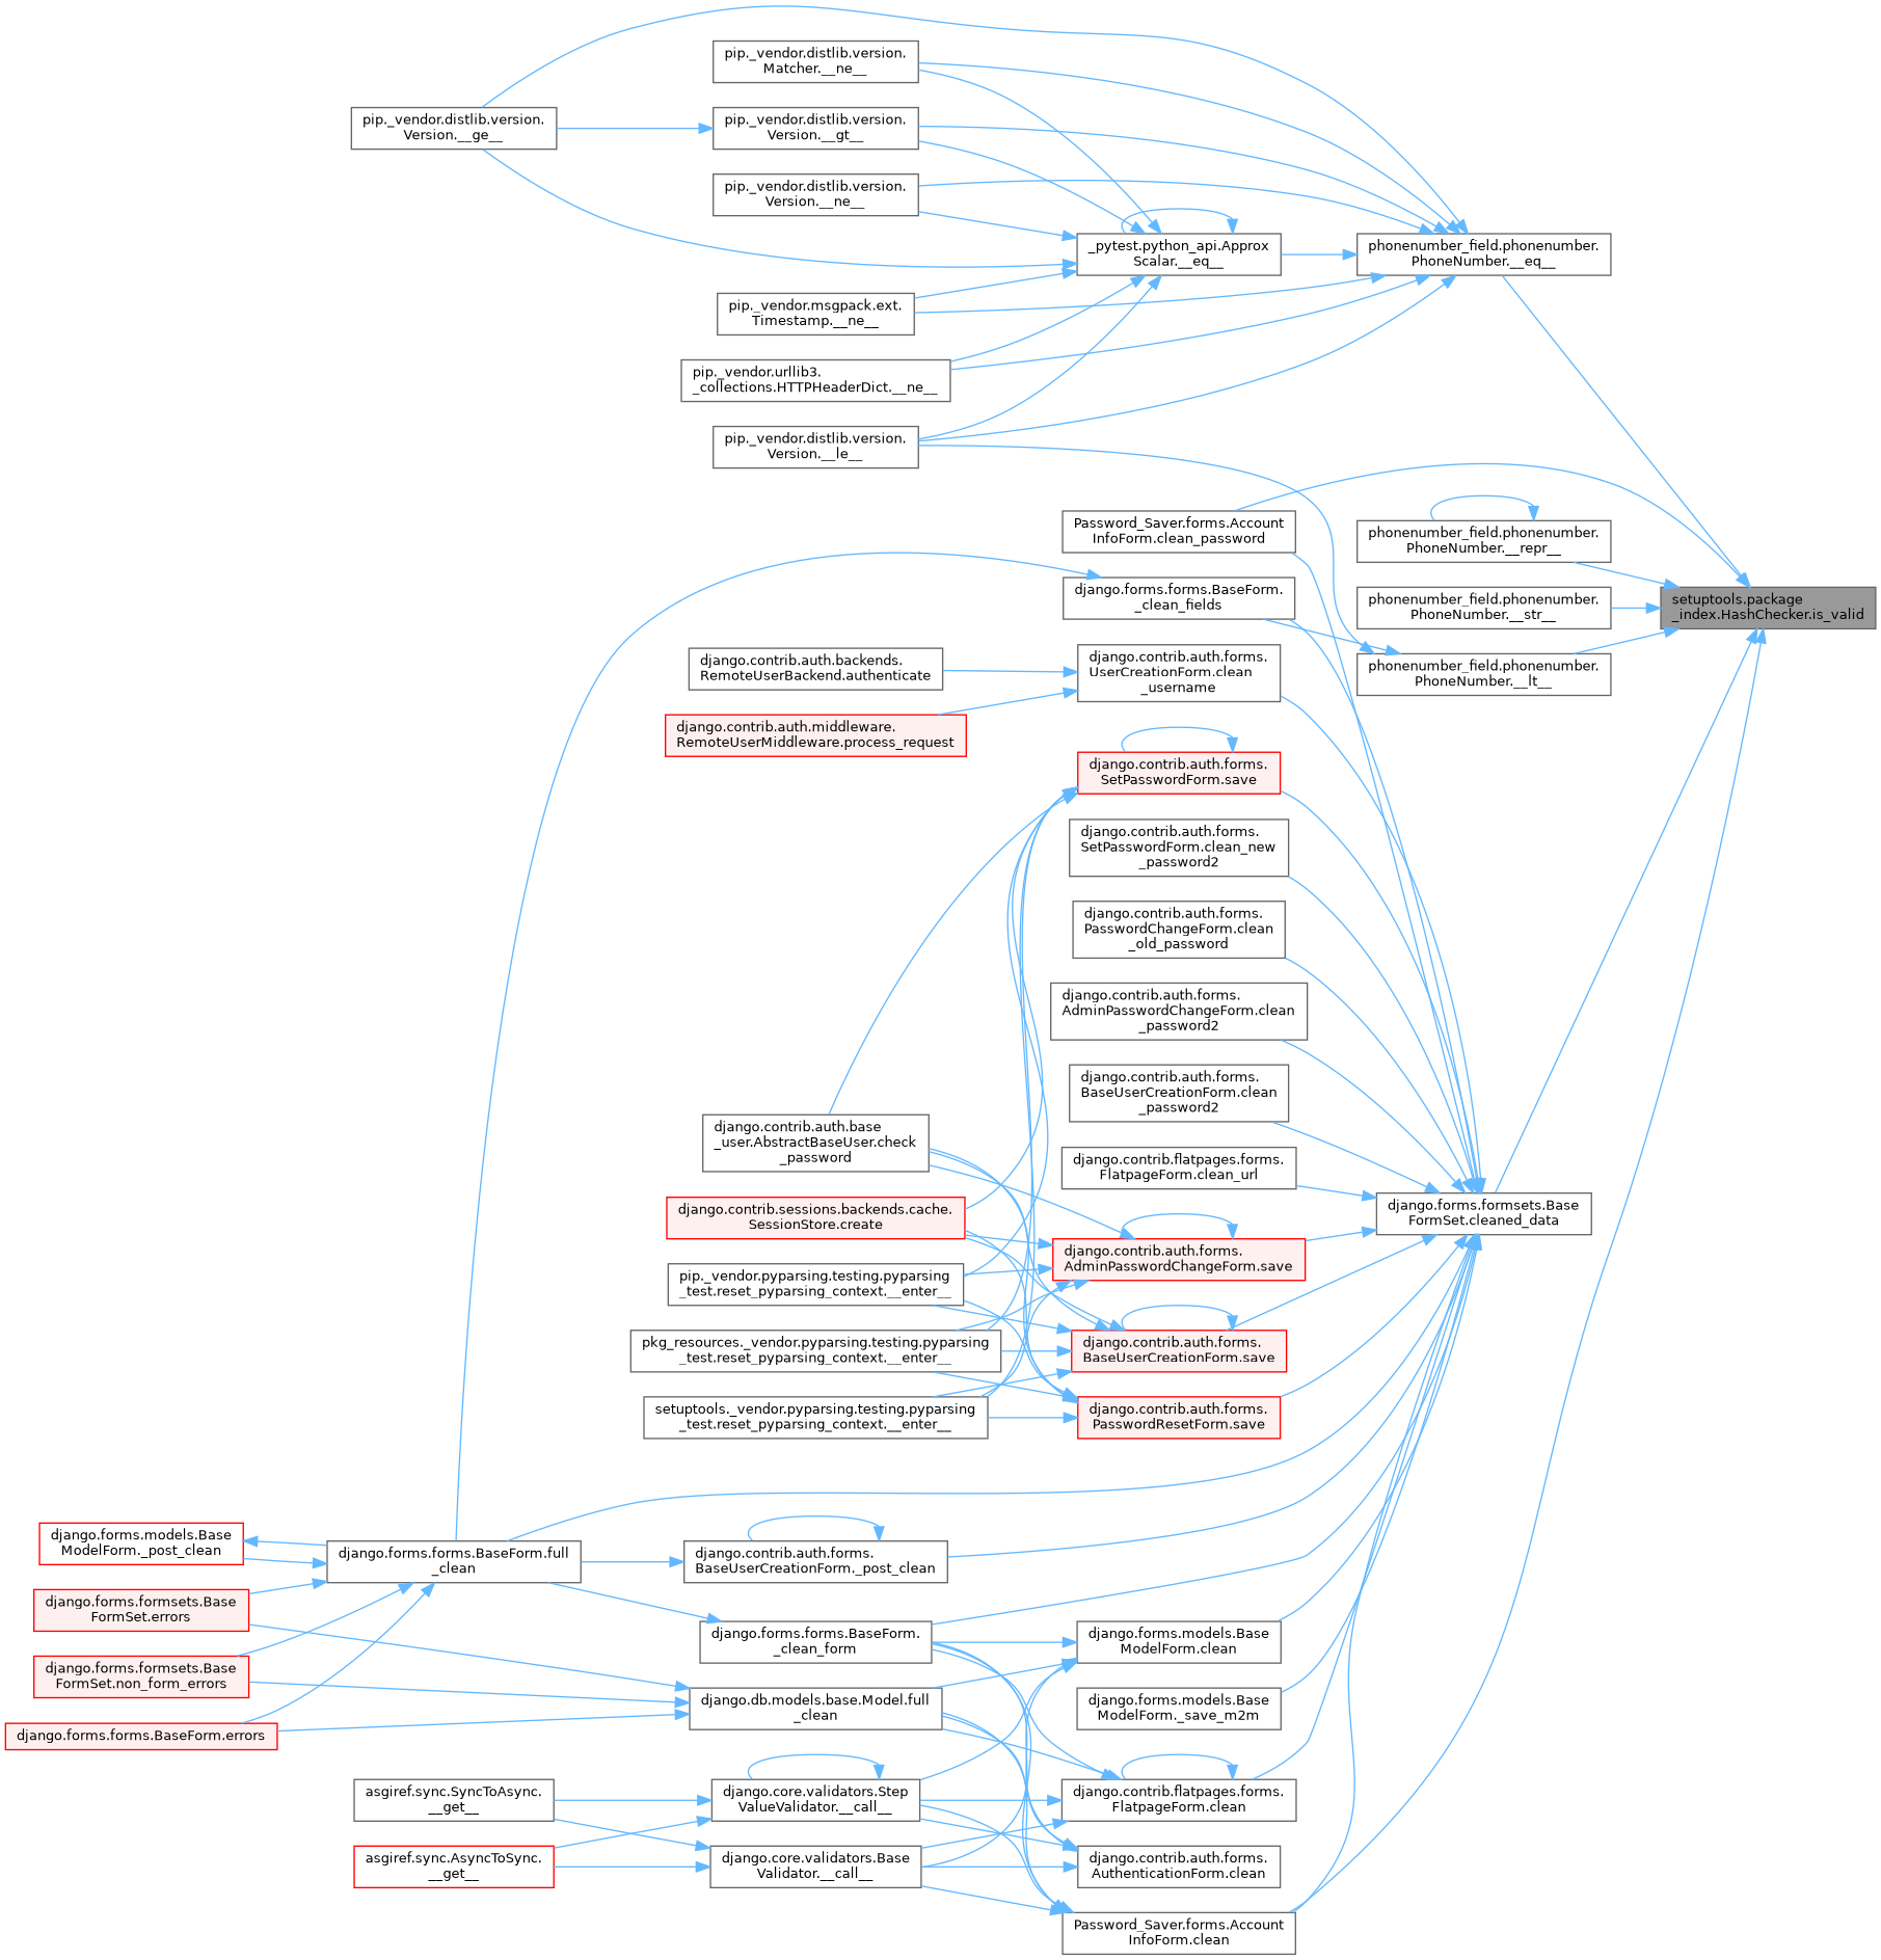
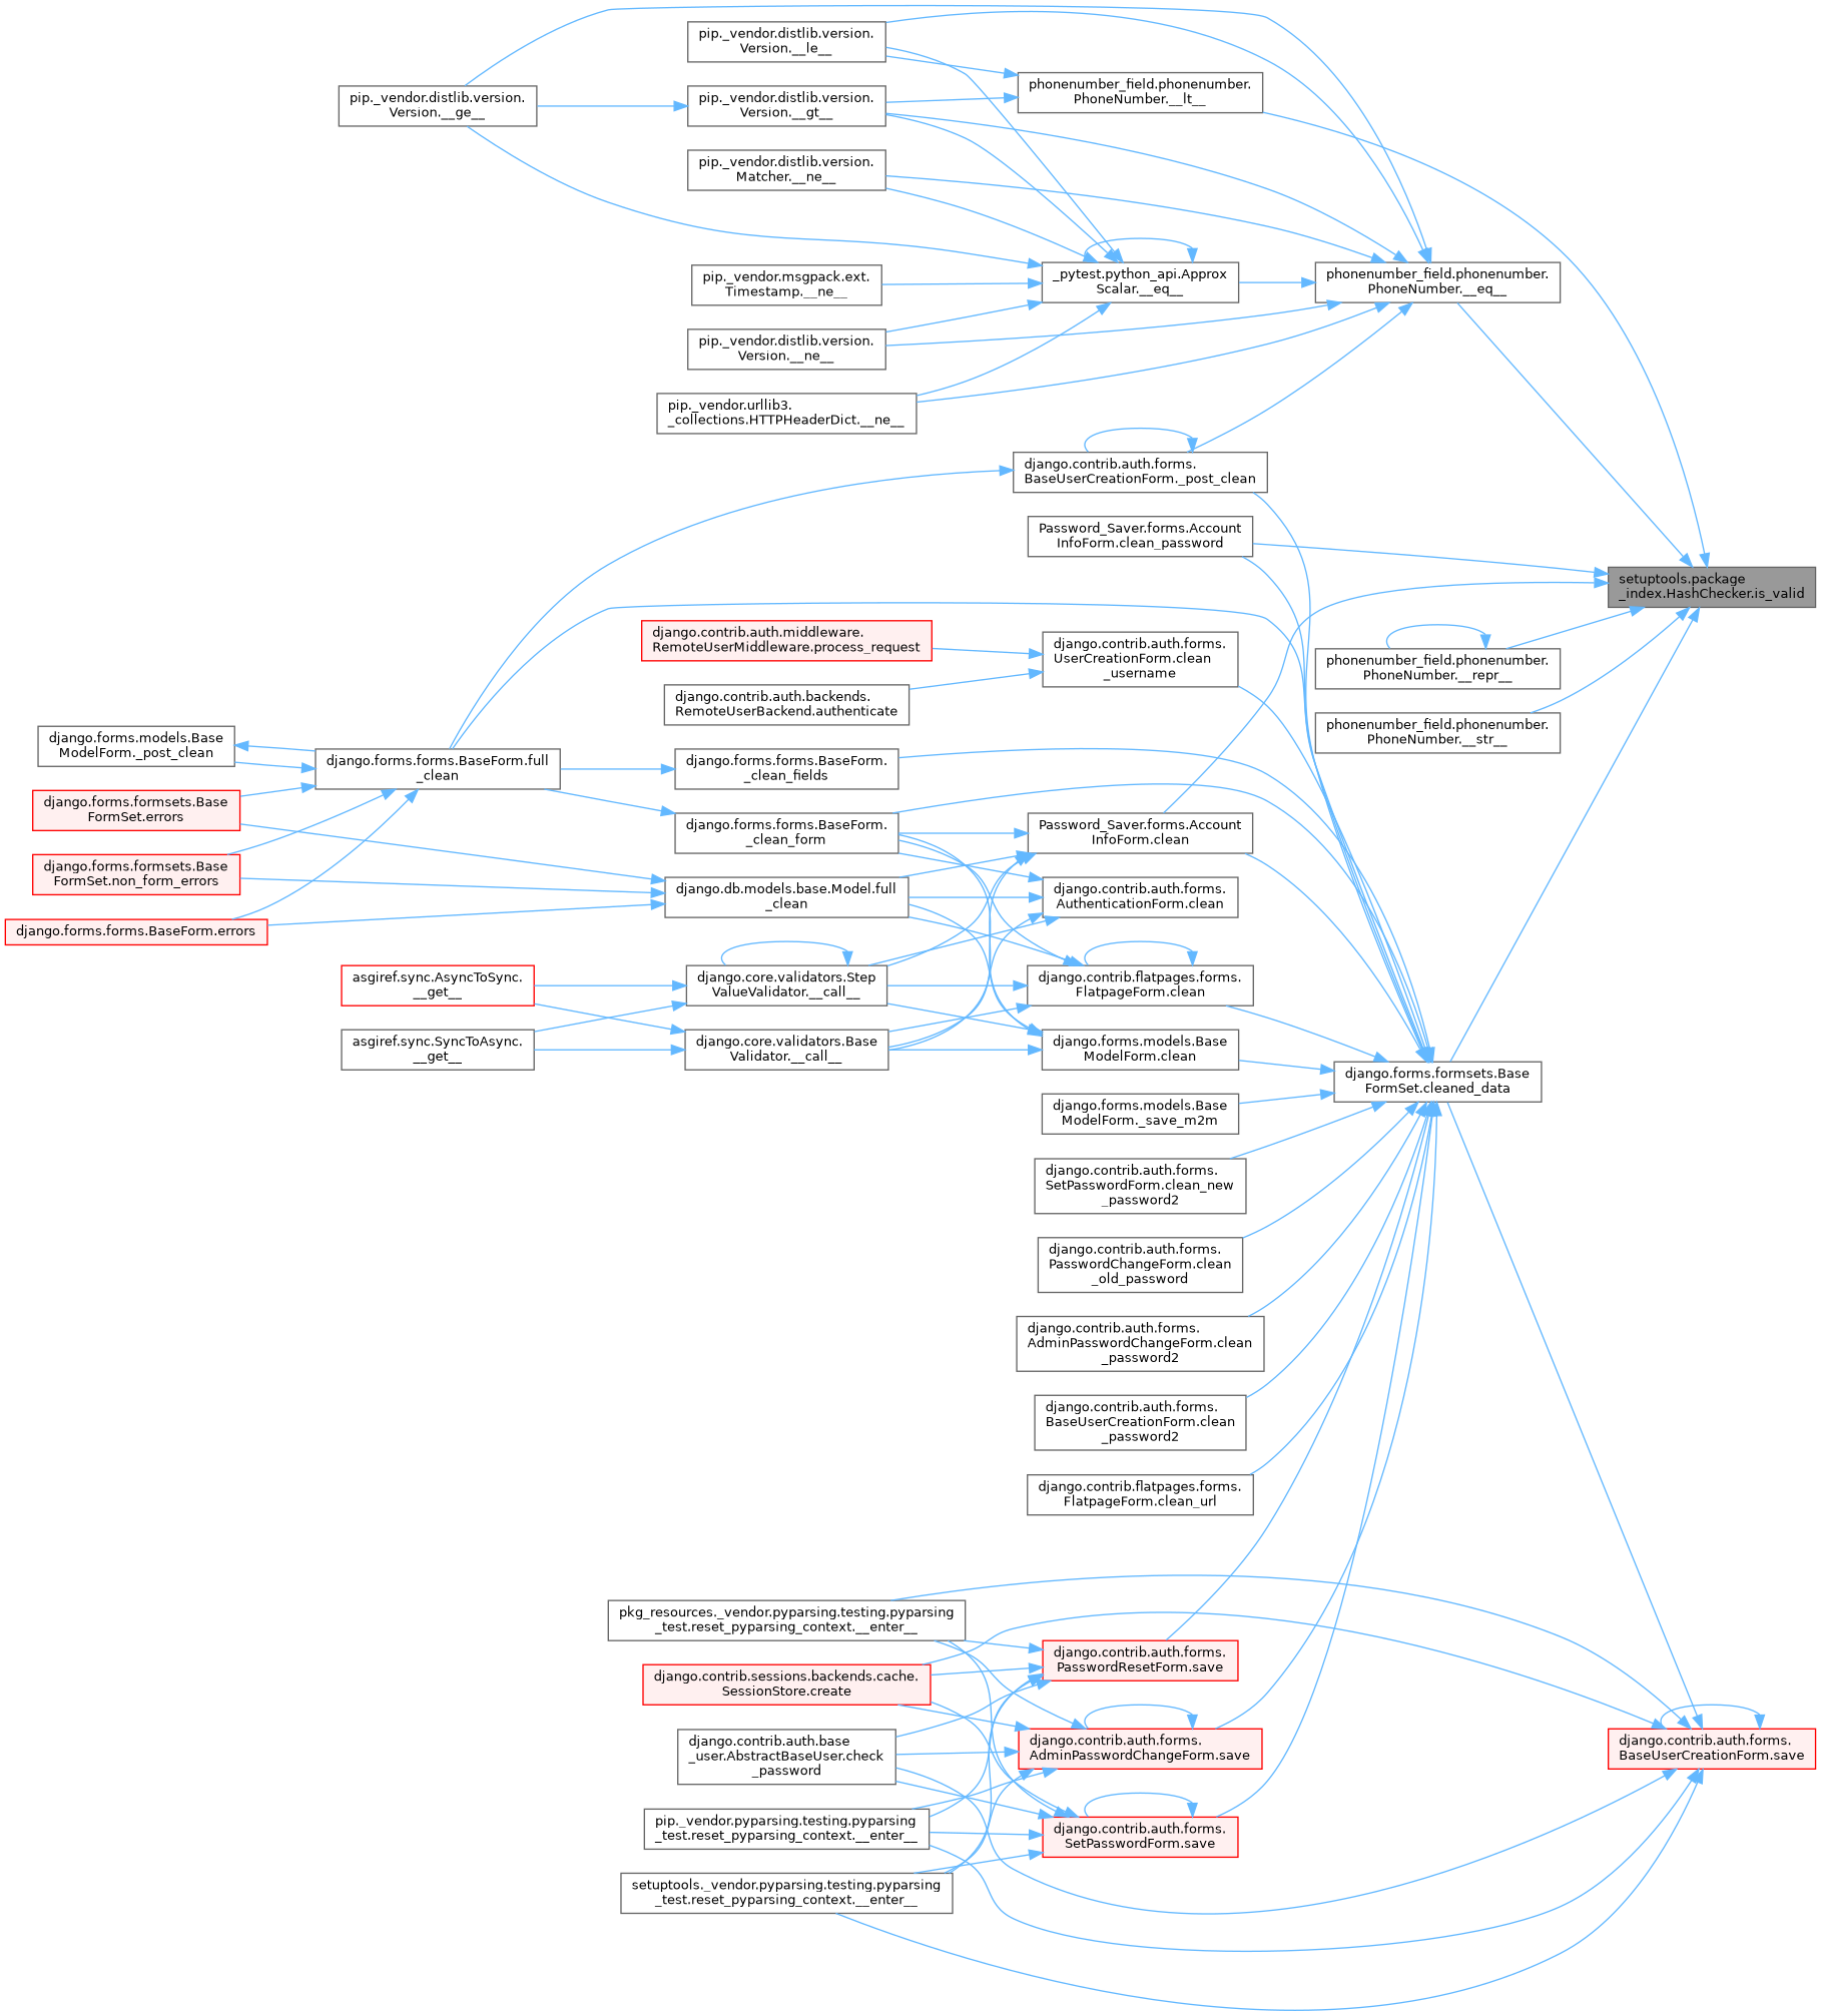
  digraph {
    rankdir=RL
    node [color=grey40 fillcolor=white fontname=Helvetica fontsize=10 shape=box style=filled]
    edge [color=steelblue1 dir=back fontname=Helvetica fontsize=10 labelfontname=Helvetica labelfontsize=10 style=solid]
    n1 [color=gray40 fillcolor=grey60 fontcolor=black height=0.2 label="setuptools.package\l_index.HashChecker.is_valid" width=0.4]
    n2 [height=0.2 label="phonenumber_field.phonenumber.\lPhoneNumber.__eq__" width=0.4]
    n3 [height=0.2 label="phonenumber_field.phonenumber.\lPhoneNumber.__lt__" width=0.4]
    n4 [height=0.2 label="phonenumber_field.phonenumber.\lPhoneNumber.__repr__" width=0.4]
    n5 [height=0.2 label="phonenumber_field.phonenumber.\lPhoneNumber.__str__" width=0.4]
    n6 [height=0.2 label="Password_Saver.forms.Account\lInfoForm.clean" width=0.4]
    n7 [height=0.2 label="Password_Saver.forms.Account\lInfoForm.clean_password" width=0.4]
    n8 [height=0.2 label="django.forms.formsets.Base\lFormSet.cleaned_data" width=0.4]
    n9 [height=0.2 label="_pytest.python_api.Approx\lScalar.__eq__" width=0.4]
    n10 [height=0.2 label="pip._vendor.distlib.version.\lVersion.__ge__" width=0.4]
    n11 [height=0.2 label="pip._vendor.distlib.version.\lVersion.__gt__" width=0.4]
    n12 [height=0.2 label="pip._vendor.distlib.version.\lVersion.__le__" width=0.4]
    n13 [height=0.2 label="pip._vendor.distlib.version.\lMatcher.__ne__" width=0.4]
    n14 [height=0.2 label="pip._vendor.distlib.version.\lVersion.__ne__" width=0.4]
    n15 [height=0.2 label="pip._vendor.msgpack.ext.\lTimestamp.__ne__" width=0.4]
    n16 [height=0.2 label="pip._vendor.urllib3.\l_collections.HTTPHeaderDict.__ne__" width=0.4]
    n17 [height=0.2 label="django.core.validators.Base\lValidator.__call__" width=0.4]
    n18 [height=0.2 label="django.core.validators.Step\lValueValidator.__call__" width=0.4]
    n19 [height=0.2 label="django.forms.forms.BaseForm.\l_clean_form" width=0.4]
    n20 [height=0.2 label="django.db.models.base.Model.full\l_clean" width=0.4]
    n21 [height=0.2 label="django.forms.forms.BaseForm.full\l_clean" width=0.4]
    n22 [height=0.2 label="django.forms.forms.BaseForm.\l_clean_fields" width=0.4]
    n23 [height=0.2 label="django.contrib.auth.forms.\lBaseUserCreationForm._post_clean" width=0.4]
    n24 [height=0.2 label="django.forms.models.Base\lModelForm._save_m2m" width=0.4]
    n25 [height=0.2 label="django.contrib.flatpages.forms.\lFlatpageForm.clean" width=0.4]
    n26 [height=0.2 label="django.forms.models.Base\lModelForm.clean" width=0.4]
    n27 [height=0.2 label="django.contrib.auth.forms.\lSetPasswordForm.clean_new\l_password2" width=0.4]
    n28 [height=0.2 label="django.contrib.auth.forms.\lPasswordChangeForm.clean\l_old_password" width=0.4]
    n29 [height=0.2 label="django.contrib.auth.forms.\lAdminPasswordChangeForm.clean\l_password2" width=0.4]
    n30 [height=0.2 label="django.contrib.auth.forms.\lBaseUserCreationForm.clean\l_password2" width=0.4]
    n31 [height=0.2 label="django.contrib.flatpages.forms.\lFlatpageForm.clean_url" width=0.4]
    n32 [height=0.2 label="django.contrib.auth.forms.\lUserCreationForm.clean\l_username" width=0.4]
    n33 [color=red fillcolor="#FFF0F0" height=0.2 label="django.contrib.auth.forms.\lAdminPasswordChangeForm.save" width=0.4]
    n34 [color=red fillcolor="#FFF0F0" height=0.2 label="django.contrib.auth.forms.\lBaseUserCreationForm.save" width=0.4]
    n35 [color=red fillcolor="#FFF0F0" height=0.2 label="django.contrib.auth.forms.\lPasswordResetForm.save" width=0.4]
    n36 [color=red fillcolor="#FFF0F0" height=0.2 label="django.contrib.auth.forms.\lSetPasswordForm.save" width=0.4]
    n37 [color=red height=0.2 label="asgiref.sync.AsyncToSync.\l__get__" width=0.4]
    n38 [height=0.2 label="asgiref.sync.SyncToAsync.\l__get__" width=0.4]
    n39 [color=red fillcolor="#FFF0F0" height=0.2 label="django.forms.forms.BaseForm.errors" width=0.4]
    n40 [color=red fillcolor="#FFF0F0" height=0.2 label="django.forms.formsets.Base\lFormSet.errors" width=0.4]
    n41 [color=red fillcolor="#FFF0F0" height=0.2 label="django.forms.formsets.Base\lFormSet.non_form_errors" width=0.4]
-   n42 [color=red height=0.2 label="django.forms.models.Base\lModelForm._post_clean" width=0.4]
+   n42 [height=0.2 label="django.forms.models.Base\lModelForm._post_clean" width=0.4]
    n43 [height=0.2 label="django.contrib.auth.forms.\lAuthenticationForm.clean" width=0.4]
    n44 [height=0.2 label="django.contrib.auth.backends.\lRemoteUserBackend.authenticate" width=0.4]
    n45 [color=red fillcolor="#FFF0F0" height=0.2 label="django.contrib.auth.middleware.\lRemoteUserMiddleware.process_request" width=0.4]
    n46 [height=0.2 label="pip._vendor.pyparsing.testing.pyparsing\l_test.reset_pyparsing_context.__enter__" width=0.4]
    n47 [height=0.2 label="pkg_resources._vendor.pyparsing.testing.pyparsing\l_test.reset_pyparsing_context.__enter__" width=0.4]
    n48 [height=0.2 label="setuptools._vendor.pyparsing.testing.pyparsing\l_test.reset_pyparsing_context.__enter__" width=0.4]
    n49 [height=0.2 label="django.contrib.auth.base\l_user.AbstractBaseUser.check\l_password" width=0.4]
    n50 [color=red fillcolor="#FFF0F0" height=0.2 label="django.contrib.sessions.backends.cache.\lSessionStore.create" width=0.4]
    n1 -> n2
    n1 -> n3
    n1 -> n4
    n1 -> n5
    n1 -> n6
    n1 -> n7
    n1 -> n8
    n2 -> n9
    n2 -> n10
    n2 -> n11
    n2 -> n12
    n2 -> n13
    n2 -> n14
-   n2 -> n15
+   n2 -> n23
    n2 -> n16
-   n3 -> n22
+   n3 -> n11
    n3 -> n12
    n4 -> n4
    n6 -> n17
    n6 -> n18
    n6 -> n19
    n6 -> n20
    n8 -> n6
    n8 -> n7
    n8 -> n19
    n8 -> n21
    n8 -> n22
    n8 -> n23
    n8 -> n24
    n8 -> n25
    n8 -> n26
    n8 -> n27
    n8 -> n28
    n8 -> n29
    n8 -> n30
    n8 -> n31
    n8 -> n32
    n8 -> n33
-   n8 -> n34
+   n34 -> n8
    n8 -> n35
    n8 -> n36
    n9 -> n9
    n9 -> n10
    n9 -> n11
    n9 -> n12
    n9 -> n13
    n9 -> n14
    n9 -> n15
    n9 -> n16
    n11 -> n10
    n17 -> n37
    n17 -> n38
    n18 -> n18
    n18 -> n37
    n18 -> n38
    n19 -> n21
    n20 -> n39
    n20 -> n40
    n20 -> n41
    n21 -> n39
    n21 -> n40
    n21 -> n41
    n21 -> n42
    n22 -> n21
    n23 -> n21
    n23 -> n23
    n25 -> n17
    n25 -> n18
    n25 -> n19
    n25 -> n20
    n25 -> n25
    n26 -> n17
    n26 -> n18
    n26 -> n19
    n26 -> n20
    n32 -> n44
    n32 -> n45
    n33 -> n33
    n33 -> n46
    n33 -> n47
    n33 -> n48
    n33 -> n49
    n33 -> n50
    n34 -> n34
    n34 -> n46
    n34 -> n47
    n34 -> n48
    n34 -> n49
    n34 -> n50
    n35 -> n46
    n35 -> n47
    n35 -> n48
    n35 -> n49
    n35 -> n50
    n36 -> n36
    n36 -> n46
    n36 -> n47
    n36 -> n48
    n36 -> n49
    n36 -> n50
    n42 -> n21
    n43 -> n17
    n43 -> n18
    n43 -> n19
    n43 -> n20
  }
